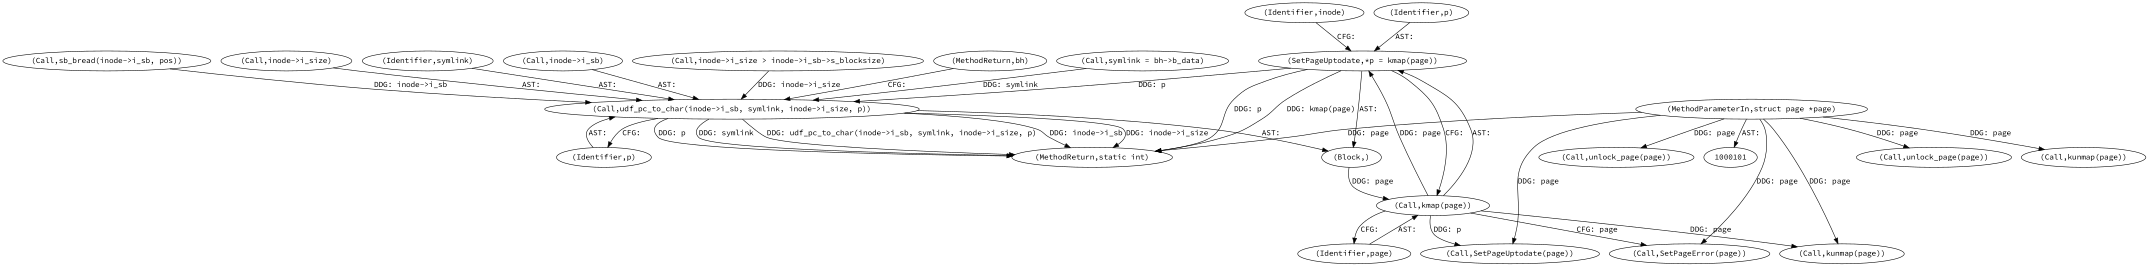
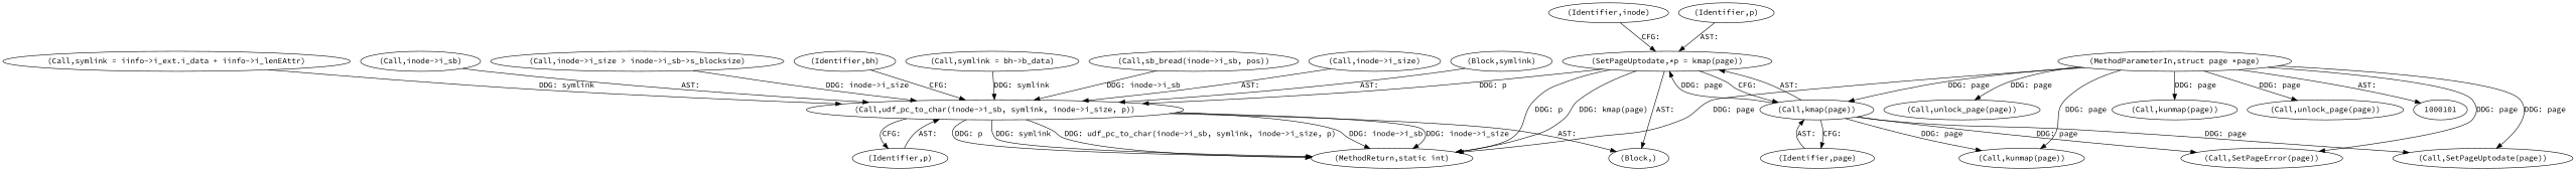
  digraph {
    fontname="Source Code Pro"
    node [fontname="Source Code Pro"]
    edge [fontname="Source Code Pro"]
    n1 [label="(SetPageUptodate,*p = kmap(page))"]
    n2 [label="(Call,kmap(page))"]
    n3 [label="(Call,udf_pc_to_char(inode->i_sb, symlink, inode->i_size, p))"]
    n4 [label="(Block,)"]
    n5 [label="(MethodReturn,static int)"]
    n6 [label="(Call,SetPageError(page))"]
    n7 [label="(Identifier,page)"]
    n8 [label="(Call,kunmap(page))"]
    n9 [label="(Call,SetPageUptodate(page))"]
    n10 [label="(Identifier,p)"]
    n11 [label="(MethodParameterIn,struct page *page)"]
    n12 [label="(Call,unlock_page(page))"]
    n13 [label="(Call,kunmap(page))"]
    n14 [label="(Call,unlock_page(page))"]
    1000101
    n16 [label="(Call,inode->i_size)"]
-   n17 [label="(Identifier,symlink)"]
+   n17 [label="(Block,symlink)"]
+   n18 [label="(Call,symlink = iinfo->i_ext.i_data + iinfo->i_lenEAttr)"]
    n19 [label="(Call,inode->i_sb)"]
    n20 [label="(Call,inode->i_size > inode->i_sb->s_blocksize)"]
-   n21 [label="(MethodReturn,bh)"]
+   n21 [label="(Identifier,bh)"]
    n22 [label="(Identifier,inode)"]
    n23 [label="(Call,symlink = bh->b_data)"]
    n24 [label="(Call,sb_bread(inode->i_sb, pos))"]
    n25 [label="(Identifier,p)"]
    n1 -> n2 [label="CFG: "]
    n1 -> n3 [label="DDG: p"]
    n1 -> n4 [label="AST: "]
    n1 -> n5 [label="DDG: p"]
    n1 -> n5 [label="DDG: kmap(page)"]
    n2 -> n1 [label="AST: "]
    n2 -> n1 [label="DDG: page"]
-   n2 -> n6 [label="CFG: page"]
+   n2 -> n6 [label="DDG: page"]
    n2 -> n7 [label="CFG: "]
    n2 -> n8 [label="DDG: page"]
-   n2 -> n9 [label="DDG: p"]
+   n2 -> n9 [label="DDG: page"]
    n3 -> n4 [label="AST: "]
    n3 -> n5 [label="DDG: p"]
    n3 -> n5 [label="DDG: symlink"]
    n3 -> n5 [label="DDG: udf_pc_to_char(inode->i_sb, symlink, inode->i_size, p)"]
    n3 -> n5 [label="DDG: inode->i_sb"]
    n3 -> n5 [label="DDG: inode->i_size"]
    n3 -> n10 [label="CFG: "]
    n7 -> n2 [label="AST: "]
    n10 -> n3 [label="AST: "]
-   n4 -> n2 [label="DDG: page"]
+   n11 -> n2 [label="DDG: page"]
    n11 -> n5 [label="DDG: page"]
    n11 -> n6 [label="DDG: page"]
    n11 -> n8 [label="DDG: page"]
    n11 -> n9 [label="DDG: page"]
    n11 -> n12 [label="DDG: page"]
    n11 -> n13 [label="DDG: page"]
    n11 -> n14 [label="DDG: page"]
    n11 -> 1000101 [label="AST: "]
    n16 -> n3 [label="AST: "]
    n17 -> n3 [label="AST: "]
+   n18 -> n3 [label="DDG: symlink"]
    n19 -> n3 [label="AST: "]
    n20 -> n3 [label="DDG: inode->i_size"]
    n21 -> n3 [label="CFG: "]
    n22 -> n1 [label="CFG: "]
    n23 -> n3 [label="DDG: symlink"]
    n24 -> n3 [label="DDG: inode->i_sb"]
    n25 -> n1 [label="AST: "]
  }
